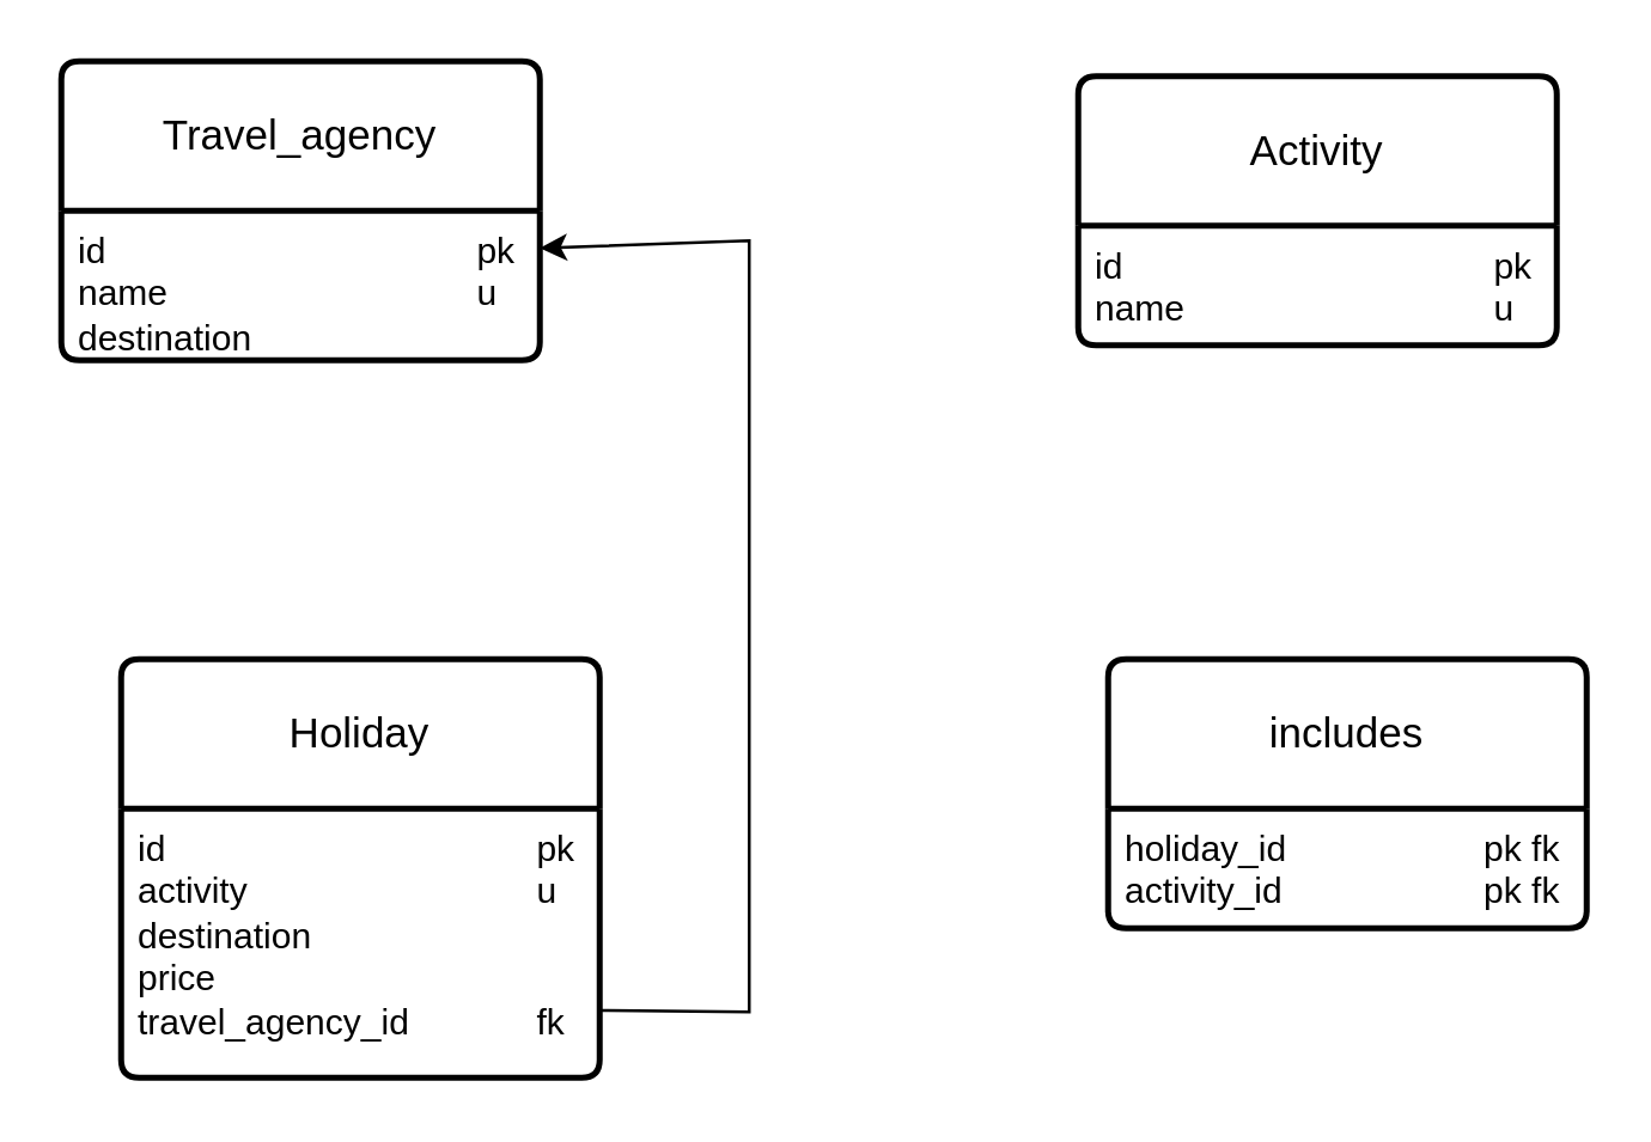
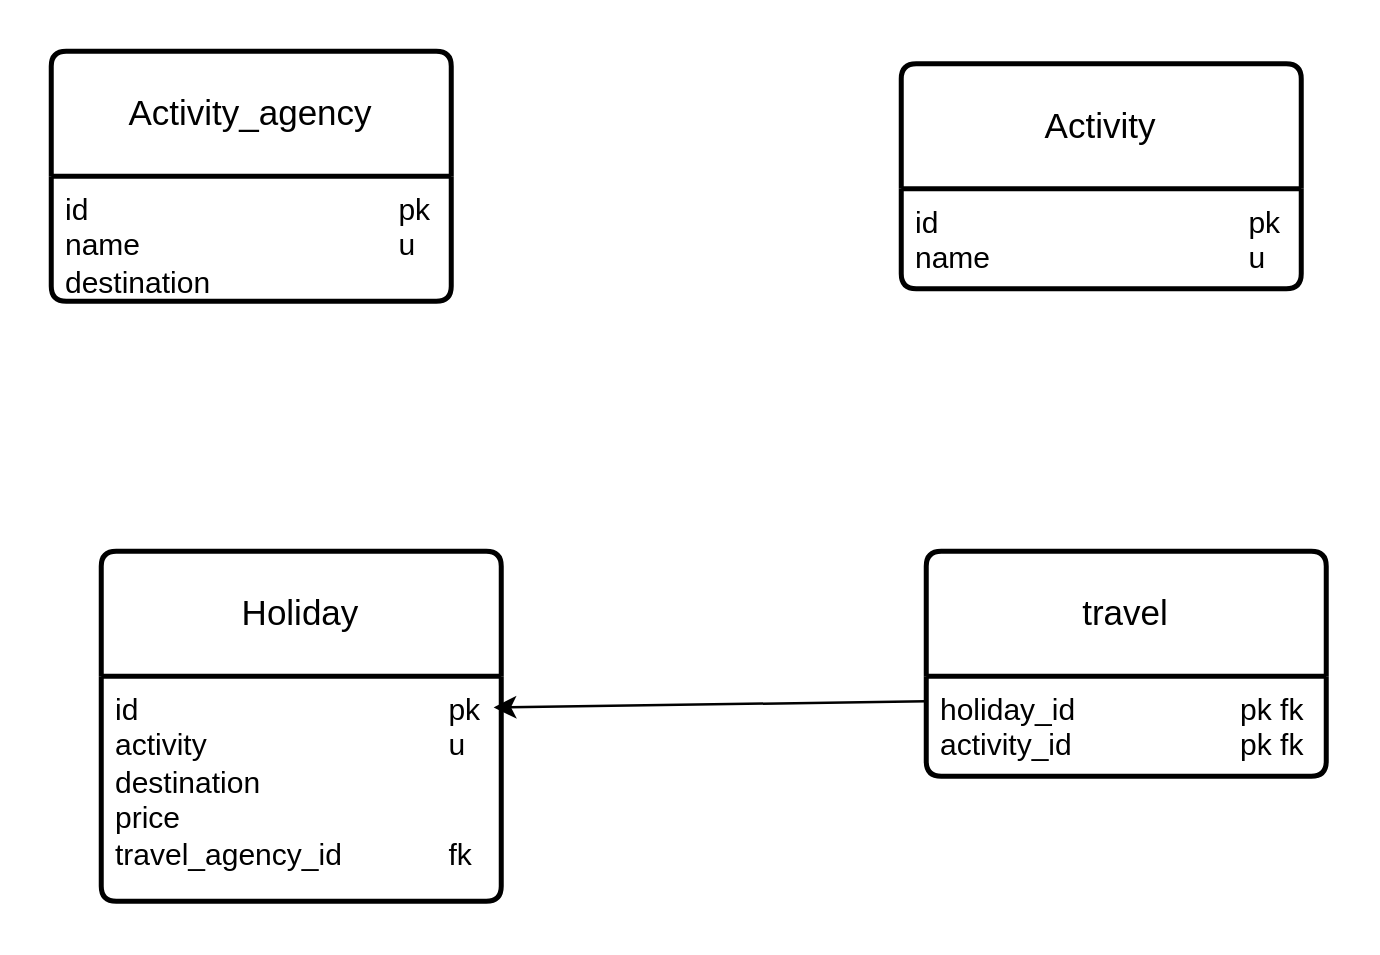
  <mxCell id="0" />
  <mxCell id="1" parent="0" />
- <mxCell id="2" value="Travel_agency" style="swimlane;childLayout=stackLayout;horizontal=1;startSize=50;horizontalStack=0;rounded=1;fontSize=14;fontStyle=0;strokeWidth=2;resizeParent=0;resizeLast=1;shadow=0;dashed=0;align=center;arcSize=4;whiteSpace=wrap;html=1;" vertex="1" parent="1"><mxGeometry x="20" y="20" width="160" height="100" as="geometry" /></mxCell>
+ <mxCell id="2" value="Activity_agency" style="swimlane;childLayout=stackLayout;horizontal=1;startSize=50;horizontalStack=0;rounded=1;fontSize=14;fontStyle=0;strokeWidth=2;resizeParent=0;resizeLast=1;shadow=0;dashed=0;align=center;arcSize=4;whiteSpace=wrap;html=1;" vertex="1" parent="1"><mxGeometry x="20" y="20" width="160" height="100" as="geometry" /></mxCell>
  <mxCell id="3" value="id&amp;nbsp;&lt;span style=&quot;white-space: pre;&quot;&gt;&#09;&lt;/span&gt;&lt;span style=&quot;white-space: pre;&quot;&gt;&#09;&lt;/span&gt;&lt;span style=&quot;white-space: pre;&quot;&gt;&#09;&lt;/span&gt;&lt;span style=&quot;white-space: pre;&quot;&gt;&#09;&lt;span style=&quot;white-space: pre;&quot;&gt;&#09;&lt;/span&gt;pk&lt;/span&gt;&lt;br&gt;name&amp;nbsp;&lt;span style=&quot;white-space: pre;&quot;&gt;&#09;&lt;/span&gt;&lt;span style=&quot;white-space: pre;&quot;&gt;&#09;&lt;/span&gt;&lt;span style=&quot;white-space: pre;&quot;&gt;&#09;&lt;/span&gt;&lt;span style=&quot;white-space: pre;&quot;&gt;&#09;&lt;/span&gt;u&lt;br&gt;destination" style="align=left;strokeColor=none;fillColor=none;spacingLeft=4;spacingRight=4;fontSize=12;verticalAlign=top;resizable=0;rotatable=0;part=1;html=1;whiteSpace=wrap;" vertex="1" parent="2"><mxGeometry y="50" width="160" height="50" as="geometry" /></mxCell>
  <mxCell id="4" style="edgeStyle=none;rounded=0;orthogonalLoop=1;jettySize=auto;html=1;exitX=1;exitY=0.25;exitDx=0;exitDy=0;" edge="1" parent="2" source="3" target="3"><mxGeometry relative="1" as="geometry" /></mxCell>
- <mxCell id="5" value="includes" style="swimlane;childLayout=stackLayout;horizontal=1;startSize=50;horizontalStack=0;rounded=1;fontSize=14;fontStyle=0;strokeWidth=2;resizeParent=0;resizeLast=1;shadow=0;dashed=0;align=center;arcSize=4;whiteSpace=wrap;html=1;" vertex="1" parent="1"><mxGeometry x="370" y="220" width="160" height="90" as="geometry" /></mxCell>
+ <mxCell id="5" value="travel" style="swimlane;childLayout=stackLayout;horizontal=1;startSize=50;horizontalStack=0;rounded=1;fontSize=14;fontStyle=0;strokeWidth=2;resizeParent=0;resizeLast=1;shadow=0;dashed=0;align=center;arcSize=4;whiteSpace=wrap;html=1;" vertex="1" parent="1"><mxGeometry x="370" y="220" width="160" height="90" as="geometry" /></mxCell>
  <mxCell id="6" value="holiday_id&lt;span style=&quot;white-space: pre;&quot;&gt;&#09;&lt;/span&gt;&lt;span style=&quot;white-space: pre;&quot;&gt;&#09;&lt;/span&gt;&amp;nbsp; &amp;nbsp; pk fk&lt;div&gt;&lt;div&gt;activity_id&lt;span style=&quot;white-space: pre;&quot;&gt;&#09;&lt;/span&gt;&lt;span style=&quot;white-space: pre;&quot;&gt;&#09;&lt;/span&gt;&amp;nbsp; &amp;nbsp; pk fk&lt;/div&gt;&lt;/div&gt;" style="align=left;strokeColor=none;fillColor=none;spacingLeft=4;spacingRight=4;fontSize=12;verticalAlign=top;resizable=0;rotatable=0;part=1;html=1;whiteSpace=wrap;" vertex="1" parent="5"><mxGeometry y="50" width="160" height="40" as="geometry" /></mxCell>
  <mxCell id="7" style="edgeStyle=none;rounded=0;orthogonalLoop=1;jettySize=auto;html=1;exitX=0.5;exitY=1;exitDx=0;exitDy=0;" edge="1" parent="5" source="6" target="6"><mxGeometry relative="1" as="geometry" /></mxCell>
  <mxCell id="8" value="Holiday" style="swimlane;childLayout=stackLayout;horizontal=1;startSize=50;horizontalStack=0;rounded=1;fontSize=14;fontStyle=0;strokeWidth=2;resizeParent=0;resizeLast=1;shadow=0;dashed=0;align=center;arcSize=4;whiteSpace=wrap;html=1;" vertex="1" parent="1"><mxGeometry x="40" y="220" width="160" height="140" as="geometry" /></mxCell>
  <mxCell id="9" value="id&lt;span style=&quot;white-space: pre;&quot;&gt;&#09;&lt;/span&gt;&lt;span style=&quot;white-space: pre;&quot;&gt;&#09;&lt;/span&gt;&lt;span style=&quot;white-space: pre;&quot;&gt;&#09;&lt;/span&gt;&lt;span style=&quot;white-space: pre;&quot;&gt;&#09;&lt;/span&gt;&lt;span style=&quot;white-space: pre;&quot;&gt;&#09;&lt;/span&gt;pk&lt;div&gt;activity&amp;nbsp;&lt;span style=&quot;white-space: pre;&quot;&gt;&#09;&lt;/span&gt;&lt;span style=&quot;white-space: pre;&quot;&gt;&#09;&lt;/span&gt;&lt;span style=&quot;white-space: pre;&quot;&gt;&#09;&lt;/span&gt;&lt;span style=&quot;white-space: pre;&quot;&gt;&#09;&lt;/span&gt;u&lt;/div&gt;&lt;div&gt;destination&lt;/div&gt;&lt;div&gt;price&lt;/div&gt;&lt;div&gt;travel_agency_id&lt;span style=&quot;white-space: pre;&quot;&gt;&#09;&lt;/span&gt;&lt;span style=&quot;white-space: pre;&quot;&gt;&#09;&lt;/span&gt;fk&lt;/div&gt;" style="align=left;strokeColor=none;fillColor=none;spacingLeft=4;spacingRight=4;fontSize=12;verticalAlign=top;resizable=0;rotatable=0;part=1;html=1;whiteSpace=wrap;" vertex="1" parent="8"><mxGeometry y="50" width="160" height="90" as="geometry" /></mxCell>
  <mxCell id="10" value="Activity" style="swimlane;childLayout=stackLayout;horizontal=1;startSize=50;horizontalStack=0;rounded=1;fontSize=14;fontStyle=0;strokeWidth=2;resizeParent=0;resizeLast=1;shadow=0;dashed=0;align=center;arcSize=4;whiteSpace=wrap;html=1;" vertex="1" parent="1"><mxGeometry x="360" y="25" width="160" height="90" as="geometry" /></mxCell>
  <mxCell id="11" value="id&lt;span style=&quot;white-space: pre;&quot;&gt;&#09;&lt;/span&gt;&lt;span style=&quot;white-space: pre;&quot;&gt;&#09;&lt;/span&gt;&lt;span style=&quot;white-space: pre;&quot;&gt;&#09;&lt;/span&gt;&lt;span style=&quot;white-space: pre;&quot;&gt;&#09;&lt;/span&gt;&lt;span style=&quot;white-space: pre;&quot;&gt;&#09;&lt;/span&gt;pk&lt;div&gt;name&lt;span style=&quot;white-space: pre;&quot;&gt;&#09;&lt;/span&gt;&lt;span style=&quot;white-space: pre;&quot;&gt;&#09;&lt;/span&gt;&lt;span style=&quot;white-space: pre;&quot;&gt;&#09;&lt;/span&gt;&lt;span style=&quot;white-space: pre;&quot;&gt;&#09;&lt;/span&gt;u&lt;/div&gt;&lt;div&gt;&lt;br&gt;&lt;/div&gt;" style="align=left;strokeColor=none;fillColor=none;spacingLeft=4;spacingRight=4;fontSize=12;verticalAlign=top;resizable=0;rotatable=0;part=1;html=1;whiteSpace=wrap;" vertex="1" parent="10"><mxGeometry y="50" width="160" height="40" as="geometry" /></mxCell>
- <mxCell id="12" style="edgeStyle=none;rounded=0;orthogonalLoop=1;jettySize=auto;html=1;exitX=1;exitY=0.75;exitDx=0;exitDy=0;entryX=1;entryY=0.25;entryDx=0;entryDy=0;" edge="1" parent="1" source="9" target="3"><mxGeometry relative="1" as="geometry"><Array as="points"><mxPoint x="250" y="338" /><mxPoint x="250" y="80" /></Array></mxGeometry></mxCell>
+ <mxCell id="13" style="edgeStyle=none;rounded=0;orthogonalLoop=1;jettySize=auto;html=1;exitX=0;exitY=0.25;exitDx=0;exitDy=0;entryX=0.981;entryY=0.139;entryDx=0;entryDy=0;entryPerimeter=0;" edge="1" parent="1" source="6" target="9"><mxGeometry relative="1" as="geometry" /></mxCell>
